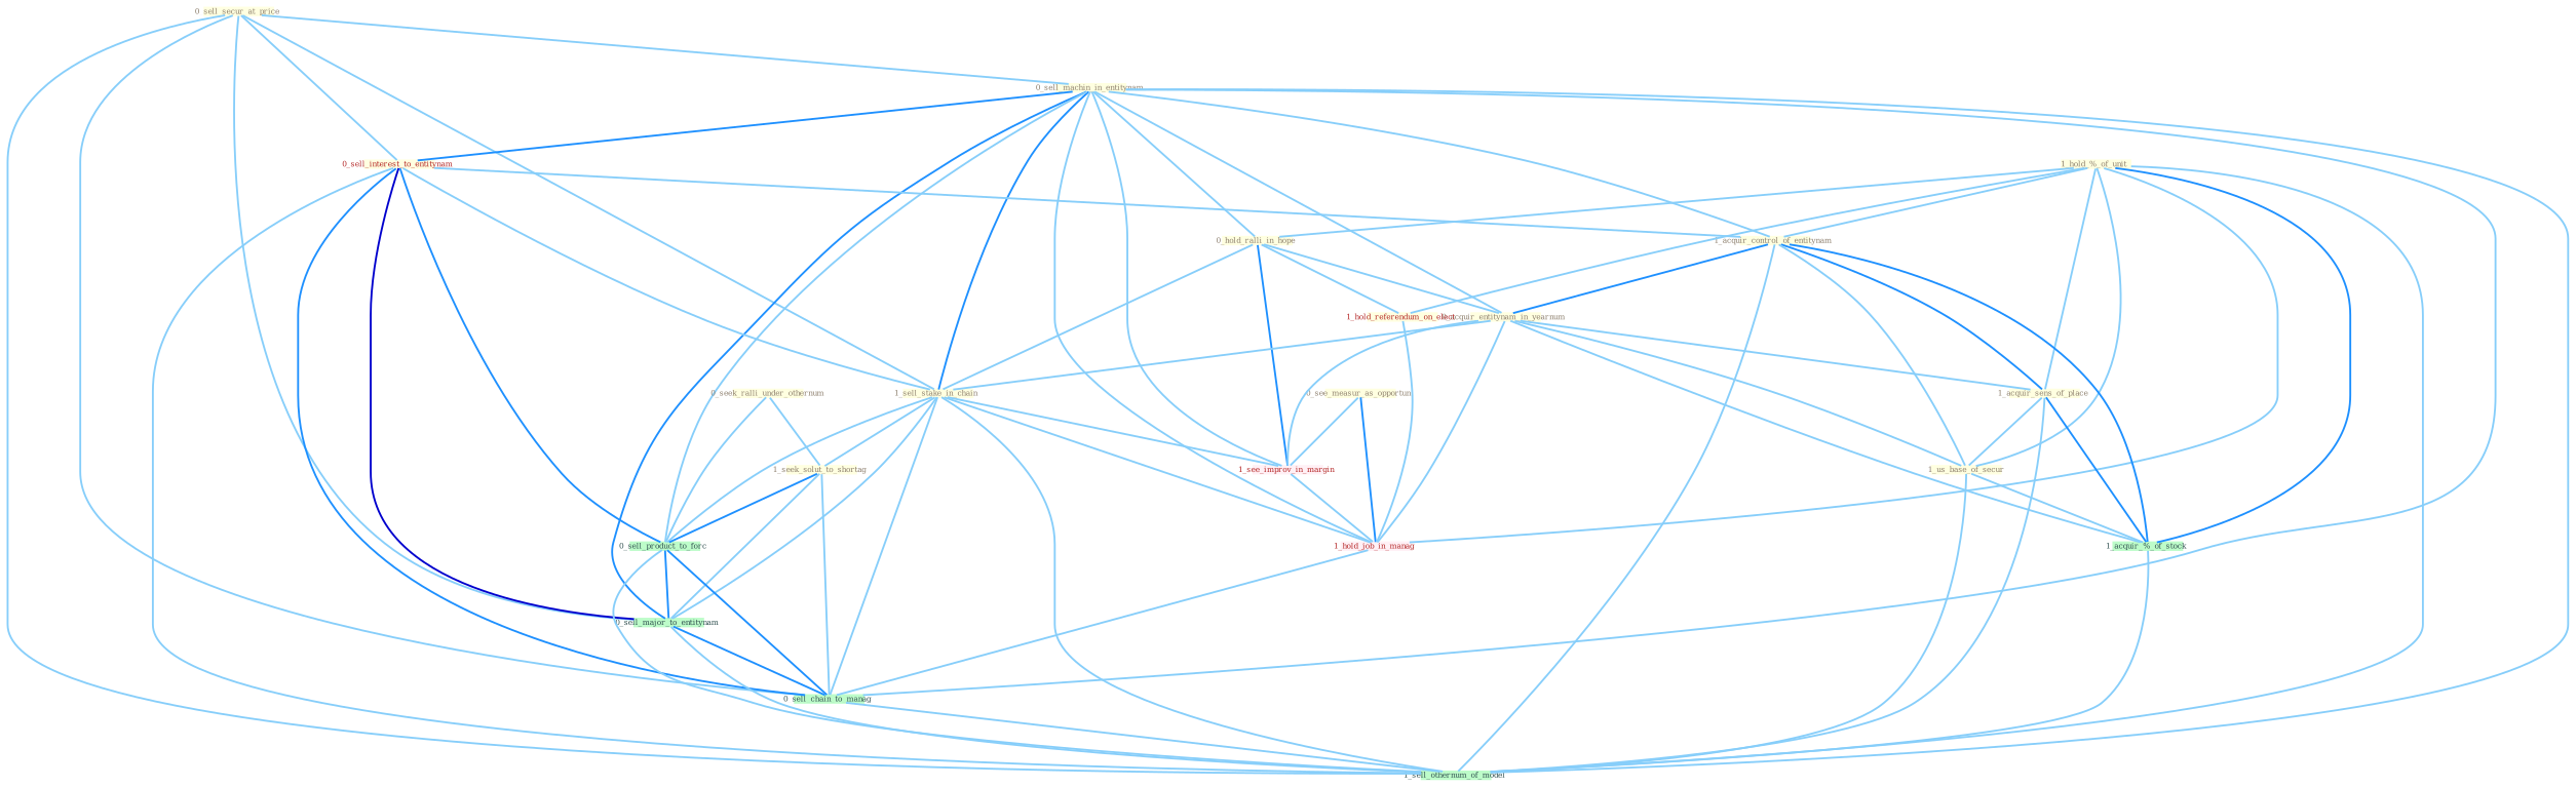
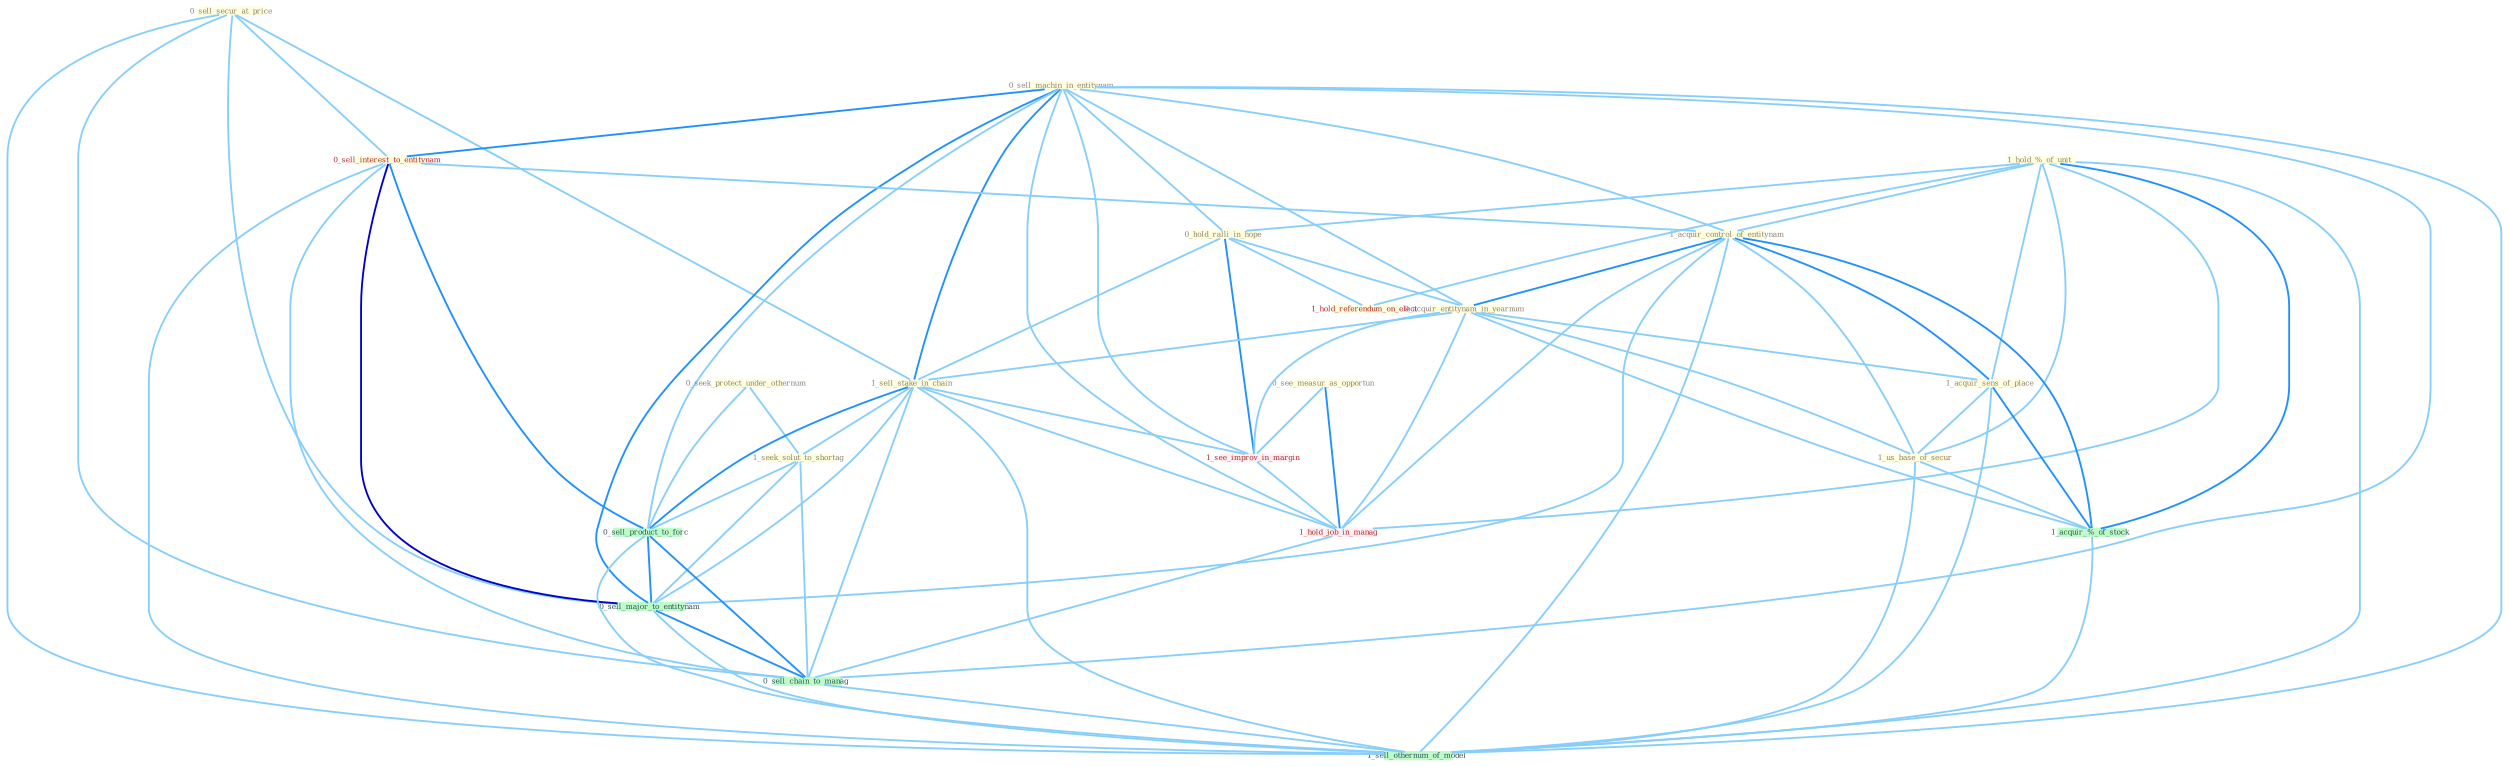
  graph {
    node [color="#ffffe0" fixedsize=true fontcolor="#8b7d6b" fontsize=4 shape=polygon style=filled]
    edge [color="#87cefa" w=1]
    "0_sell_secur_at_price " [height=.06 width=.5]
    "0_sell_machin_in_entitynam " [height=.06 width=.5]
    "1_hold_%_of_unit " [height=.06 width=.5]
    "0_sell_interest_to_entitynam " [fontcolor="#b22222" height=.06 width=.5]
    "1_acquir_control_of_entitynam " [height=.06 width=.5]
    "0_see_measur_as_opportun " [height=.06 width=.5]
    "0_hold_ralli_in_hope " [height=.06 width=.5]
-   "0_seek_protect_under_othernum " [height=.06 width=.5 label="0_seek_ralli_under_othernum"]
+   "0_seek_protect_under_othernum " [height=.06 width=.5]
    "0_acquir_entitynam_in_yearnum " [height=.06 width=.5]
    "1_sell_stake_in_chain " [height=.06 width=.5]
    "1_acquir_sens_of_place " [height=.06 width=.5]
    "1_seek_solut_to_shortag " [height=.06 width=.5]
    n13 [height=.06 label="1_us_base_of_secur" width=.5]
    "1_hold_referendum_on_elect " [fontcolor="#b22222" height=.06 width=.5]
    "1_see_improv_in_margin " [color="#fff0f5" fontcolor="#b22222" height=.06 width=.5]
    "1_hold_job_in_manag " [color="#fff0f5" fontcolor="#b22222" height=.06 width=.5]
    "0_sell_major_to_entitynam " [color="#BDFCC9" fontcolor="#2f4f4f" height=.06 width=.5]
    "0_sell_chain_to_manag " [color="#BDFCC9" fontcolor="#2f4f4f" height=.06 width=.5]
    "1_sell_othernum_of_model " [color="#BDFCC9" fontcolor="#2f4f4f" height=.06 width=.5]
    "0_sell_product_to_forc " [color="#BDFCC9" fontcolor="#2f4f4f" height=.06 width=.5]
    "1_acquir_%_of_stock " [color="#BDFCC9" fontcolor="#2f4f4f" height=.06 width=.5]
    subgraph sub_1 {
      "0_sell_secur_at_price "
      "0_sell_machin_in_entitynam "
      "1_hold_%_of_unit "
      "0_sell_interest_to_entitynam "
      "1_acquir_control_of_entitynam "
      "0_see_measur_as_opportun "
      "0_hold_ralli_in_hope "
      "0_seek_protect_under_othernum "
      "0_acquir_entitynam_in_yearnum "
      "1_sell_stake_in_chain "
      "1_acquir_sens_of_place "
      "1_seek_solut_to_shortag "
      n13
      "1_hold_referendum_on_elect "
    }
    subgraph sub_2 {
      "1_see_improv_in_margin "
      "1_hold_job_in_manag "
    }
-   "0_sell_secur_at_price " -- "0_sell_machin_in_entitynam "
    "0_sell_secur_at_price " -- "0_sell_interest_to_entitynam "
    "0_sell_secur_at_price " -- "1_sell_stake_in_chain "
    "0_sell_secur_at_price " -- "0_sell_major_to_entitynam "
    "0_sell_secur_at_price " -- "0_sell_chain_to_manag "
    "0_sell_secur_at_price " -- "1_sell_othernum_of_model "
    "0_sell_machin_in_entitynam " -- "0_sell_interest_to_entitynam " [color="#1e90ff" w=2]
    "0_sell_machin_in_entitynam " -- "1_acquir_control_of_entitynam "
    "0_sell_machin_in_entitynam " -- "0_hold_ralli_in_hope "
    "0_sell_machin_in_entitynam " -- "0_acquir_entitynam_in_yearnum "
    "0_sell_machin_in_entitynam " -- "1_sell_stake_in_chain " [color="#1e90ff" w=2]
    "0_sell_machin_in_entitynam " -- "1_see_improv_in_margin "
    "0_sell_machin_in_entitynam " -- "1_hold_job_in_manag "
    "0_sell_machin_in_entitynam " -- "0_sell_major_to_entitynam " [color="#1e90ff" w=2]
    "0_sell_machin_in_entitynam " -- "0_sell_chain_to_manag "
    "0_sell_machin_in_entitynam " -- "1_sell_othernum_of_model "
    "0_sell_machin_in_entitynam " -- "0_sell_product_to_forc "
    "1_hold_%_of_unit " -- "1_acquir_control_of_entitynam "
    "1_hold_%_of_unit " -- "0_hold_ralli_in_hope "
    "1_hold_%_of_unit " -- "1_acquir_sens_of_place "
    "1_hold_%_of_unit " -- n13
    "1_hold_%_of_unit " -- "1_hold_referendum_on_elect "
    "1_hold_%_of_unit " -- "1_hold_job_in_manag "
    "1_hold_%_of_unit " -- "1_sell_othernum_of_model "
    "1_hold_%_of_unit " -- "1_acquir_%_of_stock " [color="#1e90ff" w=2]
    "0_sell_interest_to_entitynam " -- "1_acquir_control_of_entitynam "
-   "0_sell_interest_to_entitynam " -- "1_sell_stake_in_chain "
    "0_sell_interest_to_entitynam " -- "0_sell_major_to_entitynam " [color="#0000cd" w=3]
-   "0_sell_interest_to_entitynam " -- "0_sell_chain_to_manag " [color="#1e90ff" w=2]
+   "0_sell_interest_to_entitynam " -- "0_sell_chain_to_manag " [w=2]
    "0_sell_interest_to_entitynam " -- "1_sell_othernum_of_model "
    "0_sell_interest_to_entitynam " -- "0_sell_product_to_forc " [color="#1e90ff" w=2]
    "1_acquir_control_of_entitynam " -- "0_acquir_entitynam_in_yearnum " [color="#1e90ff"]
    "1_acquir_control_of_entitynam " -- "1_acquir_sens_of_place " [color="#1e90ff" w=2]
    "1_acquir_control_of_entitynam " -- n13
+   "1_acquir_control_of_entitynam " -- "0_sell_major_to_entitynam "
    "1_acquir_control_of_entitynam " -- "1_sell_othernum_of_model "
    "1_acquir_control_of_entitynam " -- "1_acquir_%_of_stock " [color="#1e90ff" w=2]
    "0_see_measur_as_opportun " -- "1_see_improv_in_margin "
    "0_see_measur_as_opportun " -- "1_hold_job_in_manag " [color="#1e90ff" w=2]
    "0_hold_ralli_in_hope " -- "0_acquir_entitynam_in_yearnum "
    "0_hold_ralli_in_hope " -- "1_sell_stake_in_chain "
    "0_hold_ralli_in_hope " -- "1_hold_referendum_on_elect "
    "0_hold_ralli_in_hope " -- "1_see_improv_in_margin " [color="#1e90ff"]
    "0_seek_protect_under_othernum " -- "1_seek_solut_to_shortag "
    "0_seek_protect_under_othernum " -- "0_sell_product_to_forc "
    "0_acquir_entitynam_in_yearnum " -- "1_sell_stake_in_chain "
    "0_acquir_entitynam_in_yearnum " -- "1_acquir_sens_of_place "
    "0_acquir_entitynam_in_yearnum " -- n13
    "0_acquir_entitynam_in_yearnum " -- "1_see_improv_in_margin "
    "0_acquir_entitynam_in_yearnum " -- "1_hold_job_in_manag "
    "0_acquir_entitynam_in_yearnum " -- "1_acquir_%_of_stock "
    "1_sell_stake_in_chain " -- "1_seek_solut_to_shortag "
    "1_sell_stake_in_chain " -- "1_see_improv_in_margin "
    "1_sell_stake_in_chain " -- "1_hold_job_in_manag "
    "1_sell_stake_in_chain " -- "0_sell_major_to_entitynam "
    "1_sell_stake_in_chain " -- "0_sell_chain_to_manag "
    "1_sell_stake_in_chain " -- "1_sell_othernum_of_model "
-   "1_sell_stake_in_chain " -- "0_sell_product_to_forc "
+   "1_sell_stake_in_chain " -- "0_sell_product_to_forc " [color="#1e90ff"]
    "1_acquir_sens_of_place " -- n13
    "1_acquir_sens_of_place " -- "1_sell_othernum_of_model "
    "1_acquir_sens_of_place " -- "1_acquir_%_of_stock " [color="#1e90ff" w=2]
    "1_seek_solut_to_shortag " -- "0_sell_major_to_entitynam "
    "1_seek_solut_to_shortag " -- "0_sell_chain_to_manag "
-   "1_seek_solut_to_shortag " -- "0_sell_product_to_forc " [color="#1e90ff"]
+   "1_seek_solut_to_shortag " -- "0_sell_product_to_forc "
    n13 -- "1_sell_othernum_of_model "
    n13 -- "1_acquir_%_of_stock "
-   "1_hold_referendum_on_elect " -- "1_hold_job_in_manag "
+   "1_acquir_control_of_entitynam " -- "1_hold_job_in_manag "
    "1_see_improv_in_margin " -- "1_hold_job_in_manag "
    "1_hold_job_in_manag " -- "0_sell_chain_to_manag "
    "0_sell_major_to_entitynam " -- "0_sell_chain_to_manag " [color="#1e90ff" w=2]
    "0_sell_major_to_entitynam " -- "1_sell_othernum_of_model "
    "0_sell_chain_to_manag " -- "1_sell_othernum_of_model "
    "0_sell_product_to_forc " -- "0_sell_major_to_entitynam " [color="#1e90ff" w=2]
    "0_sell_product_to_forc " -- "0_sell_chain_to_manag " [color="#1e90ff" w=2]
    "0_sell_product_to_forc " -- "1_sell_othernum_of_model "
    "1_acquir_%_of_stock " -- "1_sell_othernum_of_model "
  }
